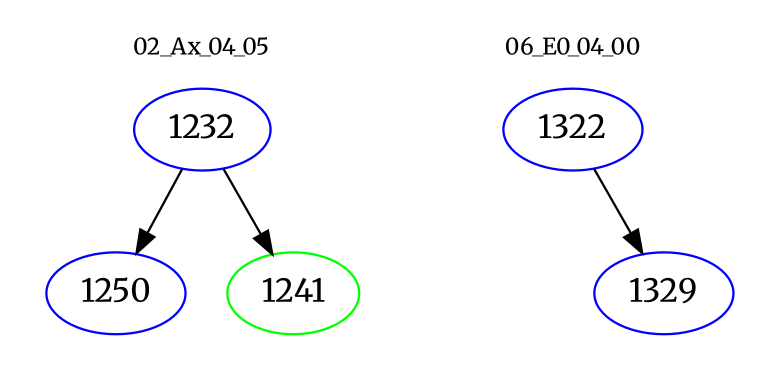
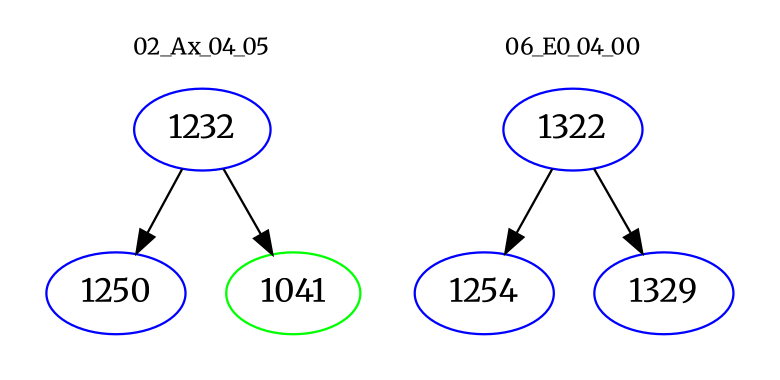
  digraph {
    fontname=Merriweather
    node [color=blue fontname=Merriweather]
    edge [color=black fontname=Merriweather]
    n1 [label=1232]
    n2 [label=1250]
-   n3 [color=green label=1241]
+   n3 [color=green label=1041]
    n4 [label=1322]
+   n5 [label=1254]
    n6 [label=1329]
    subgraph cluster_1 {
      color=white
      fontsize=10
      label="02_Ax_04_05"
      n1
      n2
      n3
    }
    subgraph cluster_2 {
      color=white
      fontsize=10
      label="06_E0_04_00"
      n4
+     n5
      n6
    }
    n1 -> n2
    n1 -> n3
+   n4 -> n5
    n4 -> n6
  }
